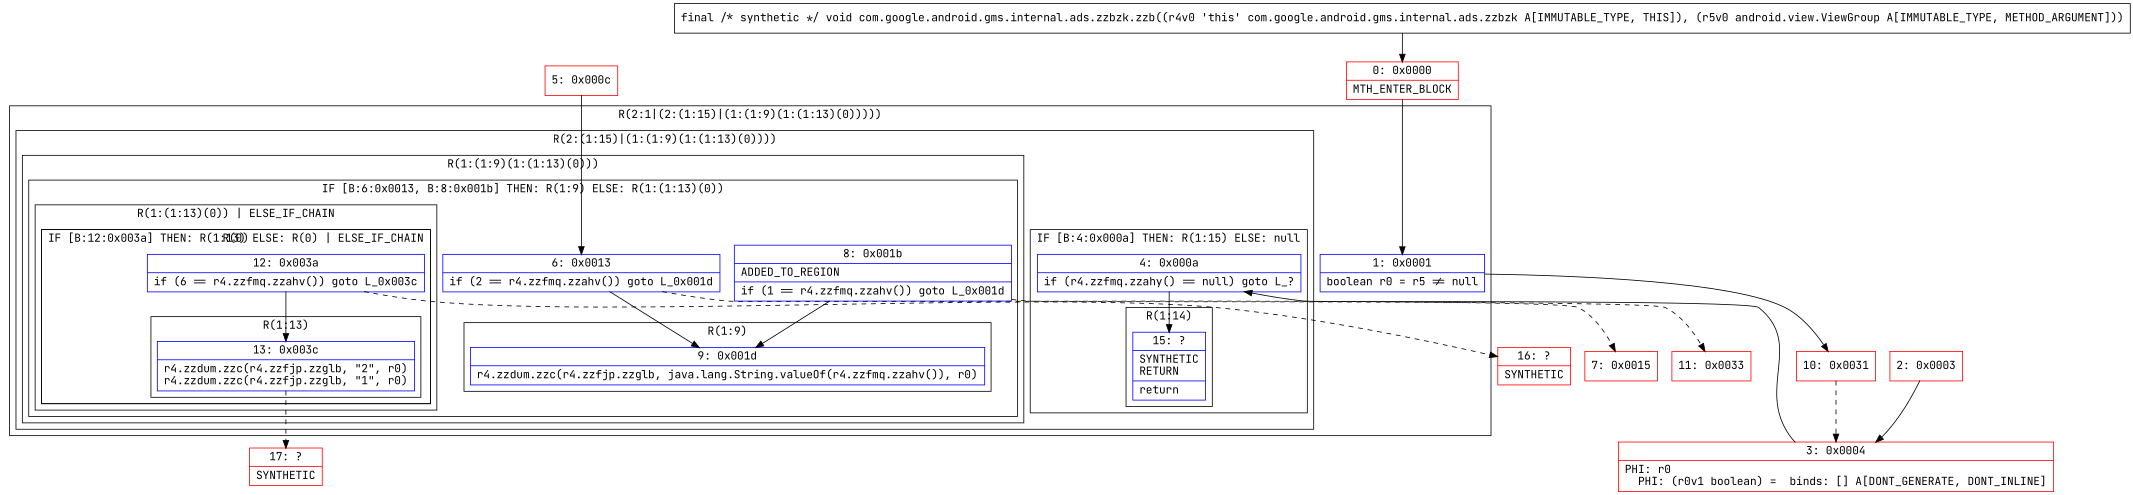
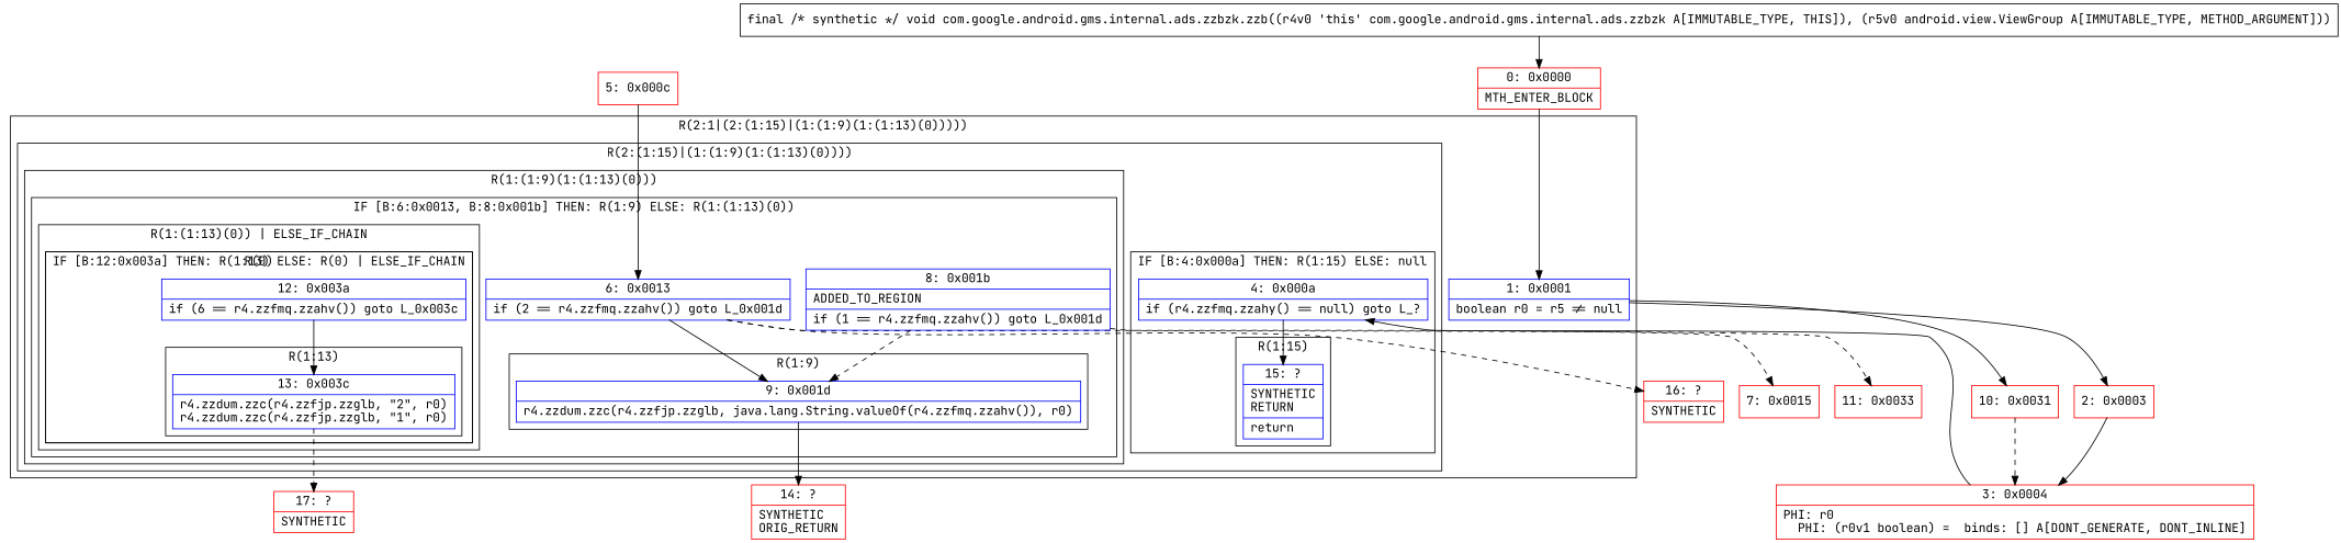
  digraph {
    fontname="JetBrains Mono"
    node [color=red fontname="JetBrains Mono" shape=record]
    edge [fontname="JetBrains Mono"]
    n1 [color=blue label="{15\:\ ?|SYNTHETIC\lRETURN\l|return\l}"]
    n2 [color=blue label="{4\:\ 0x000a|if (r4.zzfmq.zzahy() == null) goto L_?\l}"]
    n3 [color=blue label="{9\:\ 0x001d|r4.zzdum.zzc(r4.zzfjp.zzglb, java.lang.String.valueOf(r4.zzfmq.zzahv()), r0)\l}"]
    n4 [color=blue label="{13\:\ 0x003c|r4.zzdum.zzc(r4.zzfjp.zzglb, \"2\", r0)\lr4.zzdum.zzc(r4.zzfjp.zzglb, \"1\", r0)\l}"]
    n5 [color=blue label="{12\:\ 0x003a|if (6 == r4.zzfmq.zzahv()) goto L_0x003c\l}"]
    n6 [color=blue label="{6\:\ 0x0013|if (2 == r4.zzfmq.zzahv()) goto L_0x001d\l}"]
    n7 [color=blue label="{8\:\ 0x001b|ADDED_TO_REGION\l|if (1 == r4.zzfmq.zzahv()) goto L_0x001d\l}"]
    n8 [color=blue label="{1\:\ 0x0001|boolean r0 = r5 != null\l}"]
+   n9 [label="{14\:\ ?|SYNTHETIC\lORIG_RETURN\l}"]
    n10 [label="{17\:\ ?|SYNTHETIC\l}"]
    n11 [label="{16\:\ ?|SYNTHETIC\l}"]
    n12 [label="{7\:\ 0x0015}"]
    n13 [label="{11\:\ 0x0033}"]
    n14 [label="{2\:\ 0x0003}"]
    n15 [label="{10\:\ 0x0031}"]
    n16 [label="{3\:\ 0x0004|PHI: r0 \l  PHI: (r0v1 boolean) =  binds: [] A[DONT_GENERATE, DONT_INLINE]\l}"]
    n17 [label="{5\:\ 0x000c}"]
    n18 [label="{0\:\ 0x0000|MTH_ENTER_BLOCK\l}"]
    n19 [label="{final \/* synthetic *\/ void com.google.android.gms.internal.ads.zzbzk.zzb((r4v0 'this' com.google.android.gms.internal.ads.zzbzk A[IMMUTABLE_TYPE, THIS]), (r5v0 android.view.ViewGroup A[IMMUTABLE_TYPE, METHOD_ARGUMENT])) }" color=""]
    subgraph cluster_1 {
      label="R(2:1|(2:(1:15)|(1:(1:9)(1:(1:13)(0)))))"
      n8
      subgraph cluster_2 {
        label="R(2:(1:15)|(1:(1:9)(1:(1:13)(0))))"
        subgraph cluster_3 {
          label="IF [B:4:0x000a] THEN: R(1:15) ELSE: null"
          n2
          subgraph cluster_4 {
-           label="R(1:14)"
+           label="R(1:15)"
            n1
          }
        }
        subgraph cluster_5 {
          label="R(1:(1:9)(1:(1:13)(0)))"
          subgraph cluster_6 {
            label="IF [B:6:0x0013, B:8:0x001b] THEN: R(1:9) ELSE: R(1:(1:13)(0))"
            n6
            n7
            subgraph cluster_7 {
              label="R(1:9)"
              n3
            }
            subgraph cluster_8 {
              label="R(1:(1:13)(0)) | ELSE_IF_CHAIN\l"
              subgraph cluster_9 {
                label="IF [B:12:0x003a] THEN: R(1:13) ELSE: R(0) | ELSE_IF_CHAIN\l"
                n5
                subgraph cluster_10 {
                  label="R(1:13)"
                  n4
                }
                subgraph cluster_11 {
                  label="R(0)"
                }
              }
            }
          }
        }
      }
    }
    n2 -> n1
+   n3 -> n9
    n4 -> n10 [style=dashed]
    n5 -> n4
-   n5 -> n11 [style=dashed]
+   n6 -> n11 [style=dashed]
    n6 -> n3
    n6 -> n12 [style=dashed]
-   n7 -> n3
+   n7 -> n3 [style=dashed]
    n7 -> n13 [style=dashed]
+   n8 -> n14
    n8 -> n15
    n14 -> n16
    n15 -> n16 [style=dashed]
    n16 -> n2
    n17 -> n6
    n18 -> n8
    n19 -> n18
  }
